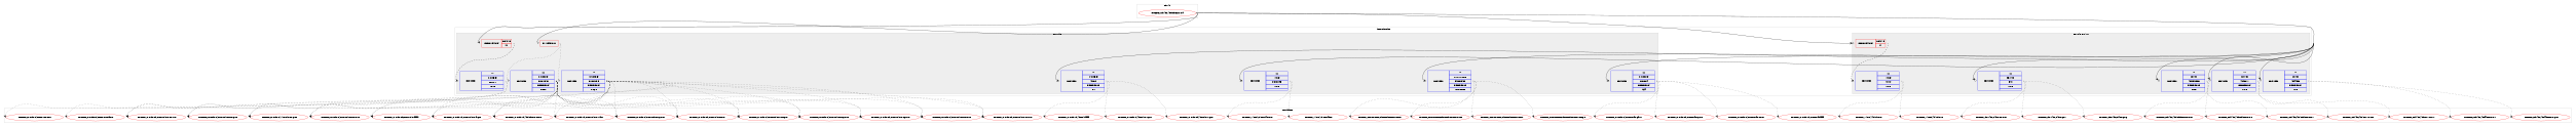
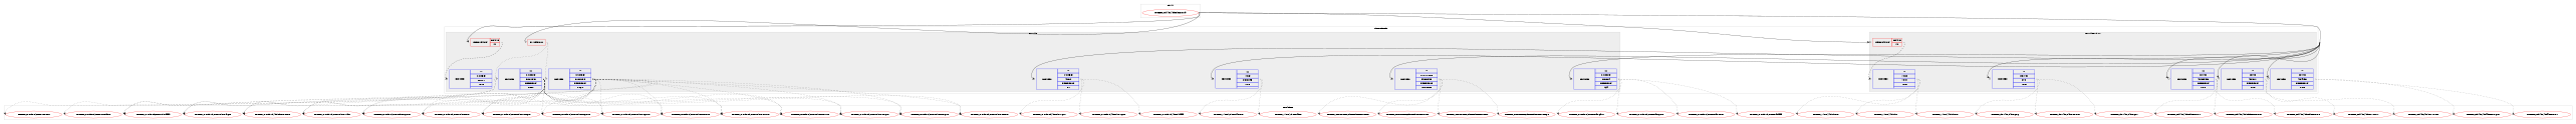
  digraph {
    compound=true
    concentrate=true
    fontname=Helvetica
    fontsize=10
    newrank=true
    rankdir=TB
    ranksep=1.5
    node [color=red fontname=Helvetica fontsize=10]
    edge [arrowhead=vee headport=w style=dotted tailport=e weight=100]
    n1 [label="portage://sci-libs/libticalcs2-1.1.9" width=4]
    n2 [color=blue label=<<TABLE BORDER="0" CELLBORDER="1" CELLSPACING="0" CELLPADDING="4" WIDTH="220"><TR><TD ROWSPAN="6" CELLPADDING="30">pack_dep</TD></TR><TR><TD WIDTH="110">no</TD></TR><TR><TD>sys-devel</TD></TR><TR><TD>automake</TD></TR><TR><TD>greaterequal</TD></TR><TR><TD>1.16.1</TD></TR></TABLE>> shape=none]
    n3 [color=blue label=<<TABLE BORDER="0" CELLBORDER="1" CELLSPACING="0" CELLPADDING="4" WIDTH="220"><TR><TD ROWSPAN="6" CELLPADDING="30">pack_dep</TD></TR><TR><TD WIDTH="110">no</TD></TR><TR><TD>sys-devel</TD></TR><TR><TD>automake</TD></TR><TR><TD>greaterequal</TD></TR><TR><TD>1.15.1</TD></TR></TABLE>> shape=none]
    n4 [label=<<TABLE BORDER="0" CELLBORDER="1" CELLSPACING="0" CELLPADDING="4"><TR><TD CELLPADDING="10">any_of_group</TD></TR></TABLE>> shape=none]
    n5 [color=blue label=<<TABLE BORDER="0" CELLBORDER="1" CELLSPACING="0" CELLPADDING="4" WIDTH="220"><TR><TD ROWSPAN="6" CELLPADDING="30">pack_dep</TD></TR><TR><TD WIDTH="110">no</TD></TR><TR><TD>sys-devel</TD></TR><TR><TD>gettext</TD></TR><TR><TD>none</TD></TR><TR><TD></TD></TR></TABLE>> shape=none]
    n6 [label=<<TABLE BORDER="0" CELLBORDER="1" CELLSPACING="0" CELLPADDING="4"><TR><TD ROWSPAN="3" CELLPADDING="10">use_conditional</TD></TR><TR><TD>positive</TD></TR><TR><TD>nls</TD></TR></TABLE>> shape=none]
    n7 [color=blue label=<<TABLE BORDER="0" CELLBORDER="1" CELLSPACING="0" CELLPADDING="4" WIDTH="220"><TR><TD ROWSPAN="6" CELLPADDING="30">pack_dep</TD></TR><TR><TD WIDTH="110">no</TD></TR><TR><TD>app-portage</TD></TR><TR><TD>elt-patches</TD></TR><TR><TD>greaterequal</TD></TR><TR><TD>20170815</TD></TR></TABLE>> shape=none]
    n8 [color=blue label=<<TABLE BORDER="0" CELLBORDER="1" CELLSPACING="0" CELLPADDING="4" WIDTH="220"><TR><TD ROWSPAN="6" CELLPADDING="30">pack_dep</TD></TR><TR><TD WIDTH="110">no</TD></TR><TR><TD>sys-devel</TD></TR><TR><TD>autoconf</TD></TR><TR><TD>greaterequal</TD></TR><TR><TD>2.69</TD></TR></TABLE>> shape=none]
    n9 [color=blue label=<<TABLE BORDER="0" CELLBORDER="1" CELLSPACING="0" CELLPADDING="4" WIDTH="220"><TR><TD ROWSPAN="6" CELLPADDING="30">pack_dep</TD></TR><TR><TD WIDTH="110">no</TD></TR><TR><TD>sys-devel</TD></TR><TR><TD>libtool</TD></TR><TR><TD>greaterequal</TD></TR><TR><TD>2.4</TD></TR></TABLE>> shape=none]
    n10 [color=blue label=<<TABLE BORDER="0" CELLBORDER="1" CELLSPACING="0" CELLPADDING="4" WIDTH="220"><TR><TD ROWSPAN="6" CELLPADDING="30">pack_dep</TD></TR><TR><TD WIDTH="110">no</TD></TR><TR><TD>virtual</TD></TR><TR><TD>pkgconfig</TD></TR><TR><TD>none</TD></TR><TR><TD></TD></TR></TABLE>> shape=none]
    n11 [color=blue label=<<TABLE BORDER="0" CELLBORDER="1" CELLSPACING="0" CELLPADDING="4" WIDTH="220"><TR><TD ROWSPAN="6" CELLPADDING="30">pack_dep</TD></TR><TR><TD WIDTH="110">no</TD></TR><TR><TD>dev-libs</TD></TR><TR><TD>glib</TD></TR><TR><TD>none</TD></TR><TR><TD></TD></TR></TABLE>> shape=none]
    n12 [color=blue label=<<TABLE BORDER="0" CELLBORDER="1" CELLSPACING="0" CELLPADDING="4" WIDTH="220"><TR><TD ROWSPAN="6" CELLPADDING="30">pack_dep</TD></TR><TR><TD WIDTH="110">no</TD></TR><TR><TD>virtual</TD></TR><TR><TD>libintl</TD></TR><TR><TD>none</TD></TR><TR><TD></TD></TR></TABLE>> shape=none]
    n13 [label=<<TABLE BORDER="0" CELLBORDER="1" CELLSPACING="0" CELLPADDING="4"><TR><TD ROWSPAN="3" CELLPADDING="10">use_conditional</TD></TR><TR><TD>positive</TD></TR><TR><TD>nls</TD></TR></TABLE>> shape=none]
    n14 [color=blue label=<<TABLE BORDER="0" CELLBORDER="1" CELLSPACING="0" CELLPADDING="4" WIDTH="220"><TR><TD ROWSPAN="6" CELLPADDING="30">pack_dep</TD></TR><TR><TD WIDTH="110">no</TD></TR><TR><TD>sci-libs</TD></TR><TR><TD>libticables2</TD></TR><TR><TD>greaterequal</TD></TR><TR><TD>1.3.3</TD></TR></TABLE>> shape=none]
    n15 [color=blue label=<<TABLE BORDER="0" CELLBORDER="1" CELLSPACING="0" CELLPADDING="4" WIDTH="220"><TR><TD ROWSPAN="6" CELLPADDING="30">pack_dep</TD></TR><TR><TD WIDTH="110">no</TD></TR><TR><TD>sci-libs</TD></TR><TR><TD>libticonv</TD></TR><TR><TD>greaterequal</TD></TR><TR><TD>1.1.3</TD></TR></TABLE>> shape=none]
    n16 [color=blue label=<<TABLE BORDER="0" CELLBORDER="1" CELLSPACING="0" CELLPADDING="4" WIDTH="220"><TR><TD ROWSPAN="6" CELLPADDING="30">pack_dep</TD></TR><TR><TD WIDTH="110">no</TD></TR><TR><TD>sci-libs</TD></TR><TR><TD>libtifiles2</TD></TR><TR><TD>greaterequal</TD></TR><TR><TD>1.1.5</TD></TR></TABLE>> shape=none]
    n17 [label="portage://sys-devel/automake-1.10.3-r3" width=4]
-   n18 [label="portage://sys-devel/virtual-1.11.6-r3" width=4]
+   n18 [label="portage://sys-devel/automake-1.11.6-r3" width=4]
    n19 [label="portage://sys-devel/automake-1.12.6-r2" width=4]
    n20 [label="portage://sys-devel/automake-1.13.4-r2" width=4]
    n21 [label="portage://sys-devel/automake-1.14.1-r2" width=4]
    n22 [label="portage://sys-devel/automake-1.15.1-r2" width=4]
    n23 [label="portage://sys-devel/automake-1.16.1-r1" width=4]
    n24 [label="portage://sys-devel/automake-1.16.1-r2" width=4]
    n25 [label="portage://sys-devel/automake-1.4_p6-r2" width=4]
    n26 [label="portage://sys-devel/automake-1.5-r2" width=4]
    n27 [label="portage://sys-devel/automake-1.6.3-r2" width=4]
    n28 [label="portage://sys-devel/automake-1.7.9-r7" width=4]
    n29 [label="portage://sys-devel/libticalcs-1.8.5-r5" width=4]
    n30 [label="portage://sys-devel/automake-1.9.6-r5" width=4]
    n31 [label="portage://sys-devel/automake-9999" width=4]
    n32 [label="portage://sys-devel/gettext-0.19.8.1" width=4]
    n33 [label="portage://sys-devel/gettext-0.20.1" width=4]
    n34 [label="portage://app-portage/elt-patches-20170317" width=4]
    n35 [label="portage://app-portage/elt-patches-20170422" width=4]
    n36 [label="portage://app-portage/elt-patches-20170815" width=4]
    n37 [label="portage://app-portage/elt-patches-20170826.1" width=4]
    n38 [label="portage://sys-devel/autoconf-2.13-r1" width=4]
    n39 [label="portage://sys-devel/autoconf-2.64-r1" width=4]
    n40 [label="portage://sys-devel/autoconf-2.69-r4" width=4]
    n41 [label="portage://sys-devel/autoconf-9999" width=4]
    n42 [label="portage://sys-devel/libtool-2.4.6-r3" width=4]
    n43 [label="portage://sys-devel/libtool-2.4.6-r4" width=4]
    n44 [label="portage://sys-devel/libtool-9999" width=4]
    n45 [label="portage://virtual/pkgconfig-0-r1" width=4]
    n46 [label="portage://virtual/pkgconfig-1" width=4]
+   n47 [label="portage://virtual/libintl-0" width=4]
    n48 [label="portage://virtual/libintl-0-r1" width=4]
    n49 [label="portage://virtual/libintl-0-r2" width=4]
    n50 [label="portage://dev-libs/glib-2.58.3-r1" width=4]
    n51 [label="portage://dev-libs/glib-2.60.6" width=4]
    n52 [label="portage://dev-libs/glib-2.60.7" width=4]
    n53 [label="portage://sci-libs/libticables2-1.3.3-r1" width=4]
    n54 [label="portage://sci-libs/libticables2-1.3.4" width=4]
    n55 [label="portage://sci-libs/libticables2-1.3.5" width=4]
    n56 [label="portage://sci-libs/libticonv-1.1.4" width=4]
    n57 [label="portage://sci-libs/libticonv-1.1.5" width=4]
    n58 [label="portage://sci-libs/libtifiles2-1.1.6-r1" width=4]
    n59 [label="portage://sci-libs/libtifiles2-1.1.7" width=4]
    subgraph cluster_1 {
      color=gray
      label=<<i>ebuild</i>>
      rank=same
      n1
    }
    subgraph cluster_2 {
      color=gray
      label=<<i>dependencies</i>>
      subgraph cluster_3 {
        color=gray
        fillcolor="#eeeeee"
        label=<<i>compile</i>>
        style=filled
        subgraph sub_4 {
          color=gray
          fillcolor="#eeeeee"
          label=<<i>compile</i>>
          style=filled
          n4
          subgraph sub_5 {
            color=gray
            fillcolor="#eeeeee"
            label=<<i>compile</i>>
            style=filled
            n2
          }
          subgraph sub_6 {
            color=gray
            fillcolor="#eeeeee"
            label=<<i>compile</i>>
            style=filled
            n3
          }
        }
        subgraph sub_7 {
          color=gray
          fillcolor="#eeeeee"
          label=<<i>compile</i>>
          style=filled
          n6
          subgraph sub_8 {
            color=gray
            fillcolor="#eeeeee"
            label=<<i>compile</i>>
            style=filled
            n5
          }
        }
        subgraph sub_9 {
          color=gray
          fillcolor="#eeeeee"
          label=<<i>compile</i>>
          style=filled
          n7
        }
        subgraph sub_10 {
          color=gray
          fillcolor="#eeeeee"
          label=<<i>compile</i>>
          style=filled
          n8
        }
        subgraph sub_11 {
          color=gray
          fillcolor="#eeeeee"
          label=<<i>compile</i>>
          style=filled
          n9
        }
        subgraph sub_12 {
          color=gray
          fillcolor="#eeeeee"
          label=<<i>compile</i>>
          style=filled
          n10
        }
      }
      subgraph cluster_13 {
        color=gray
        fillcolor="#eeeeee"
        label=<<i>compile and run</i>>
        style=filled
        subgraph sub_14 {
          color=gray
          fillcolor="#eeeeee"
          label=<<i>compile and run</i>>
          style=filled
          n11
        }
        subgraph sub_15 {
          color=gray
          fillcolor="#eeeeee"
          label=<<i>compile and run</i>>
          style=filled
          n13
          subgraph sub_16 {
            color=gray
            fillcolor="#eeeeee"
            label=<<i>compile and run</i>>
            style=filled
            n12
          }
        }
        subgraph sub_17 {
          color=gray
          fillcolor="#eeeeee"
          label=<<i>compile and run</i>>
          style=filled
          n14
        }
        subgraph sub_18 {
          color=gray
          fillcolor="#eeeeee"
          label=<<i>compile and run</i>>
          style=filled
          n15
        }
        subgraph sub_19 {
          color=gray
          fillcolor="#eeeeee"
          label=<<i>compile and run</i>>
          style=filled
          n16
        }
      }
      subgraph cluster_20 {
        color=gray
        fillcolor="#eeeeee"
        label=<<i>run</i>>
        style=filled
      }
    }
    subgraph cluster_21 {
      color=gray
      label=<<i>candidates</i>>
      rank=same
      subgraph sub_22 {
        color=black
        label=<<i>candidates</i>>
        nodesep=1
        rank=same
        n17
        n18
        n19
        n20
        n21
        n22
        n23
        n24
        n25
        n26
        n27
        n28
        n29
        n30
        n31
      }
      subgraph sub_23 {
        color=black
        label=<<i>candidates</i>>
        nodesep=1
        rank=same
        n17
        n18
        n19
        n20
        n21
        n22
        n23
        n24
        n25
        n26
        n27
        n28
        n29
        n30
        n31
      }
      subgraph sub_24 {
        color=black
        label=<<i>candidates</i>>
        nodesep=1
        rank=same
        n32
        n33
      }
      subgraph sub_25 {
        color=black
        label=<<i>candidates</i>>
        nodesep=1
        rank=same
        n34
        n35
        n36
        n37
      }
      subgraph sub_26 {
        color=black
        label=<<i>candidates</i>>
        nodesep=1
        rank=same
        n38
        n39
        n40
        n41
      }
      subgraph sub_27 {
        color=black
        label=<<i>candidates</i>>
        nodesep=1
        rank=same
        n42
        n43
        n44
      }
      subgraph sub_28 {
        color=black
        label=<<i>candidates</i>>
        nodesep=1
        rank=same
        n45
        n46
      }
      subgraph sub_29 {
        color=black
        label=<<i>candidates</i>>
        nodesep=1
        rank=same
+       n47
        n48
        n49
      }
      subgraph sub_30 {
        color=black
        label=<<i>candidates</i>>
        nodesep=1
        rank=same
        n50
        n51
        n52
      }
      subgraph sub_31 {
        color=black
        label=<<i>candidates</i>>
        nodesep=1
        rank=same
        n53
        n54
        n55
      }
      subgraph sub_32 {
        color=black
        label=<<i>candidates</i>>
        nodesep=1
        rank=same
        n56
        n57
      }
      subgraph sub_33 {
        color=black
        label=<<i>candidates</i>>
        nodesep=1
        rank=same
        n58
        n59
      }
    }
    n1 -> n4 [arrowhead=oinv style=solid weight=20]
    n1 -> n6 [style=solid weight=20]
    n1 -> n7 [style=solid weight=20]
    n1 -> n8 [style=solid weight=20]
    n1 -> n9 [style=solid weight=20]
    n1 -> n10 [style=solid weight=20]
    n1 -> n11 [arrowhead=odotvee style=solid weight=20]
    n1 -> n13 [arrowhead=odotvee style=solid weight=20]
    n1 -> n14 [arrowhead=odotvee style=solid weight=20]
    n1 -> n15 [arrowhead=odotvee style=solid weight=20]
    n1 -> n16 [arrowhead=odotvee style=solid weight=20]
    n2 -> n17
    n2 -> n18
    n2 -> n19
    n2 -> n20
    n2 -> n21
    n2 -> n22
    n2 -> n23
    n2 -> n24
    n2 -> n25
    n2 -> n26
    n2 -> n27
    n2 -> n28
    n2 -> n29
    n2 -> n30
    n2 -> n31
    n3 -> n17
    n3 -> n18
    n3 -> n19
    n3 -> n20
    n3 -> n21
    n3 -> n22
    n3 -> n23
    n3 -> n24
    n3 -> n25
    n3 -> n26
    n3 -> n27
    n3 -> n28
    n3 -> n29
    n3 -> n30
    n3 -> n31
    n4 -> n2 [arrowhead=oinv weight=20]
    n4 -> n3 [arrowhead=oinv weight=20]
    n5 -> n32
    n5 -> n33
    n6 -> n5 [style=dashed weight=20]
    n7 -> n34
    n7 -> n35
    n7 -> n36
    n7 -> n37
    n8 -> n38
    n8 -> n39
    n8 -> n40
    n8 -> n41
    n9 -> n42
    n9 -> n43
    n9 -> n44
    n10 -> n45
    n10 -> n46
    n11 -> n50
    n11 -> n51
    n11 -> n52
+   n12 -> n47
    n12 -> n48
    n12 -> n49
    n13 -> n12 [style=dashed weight=20]
    n14 -> n53
    n14 -> n54
    n14 -> n55
    n15 -> n56
    n15 -> n57
    n16 -> n58
    n16 -> n59
  }
